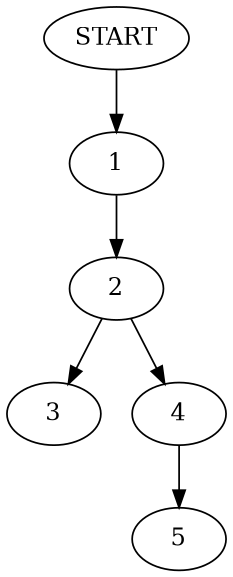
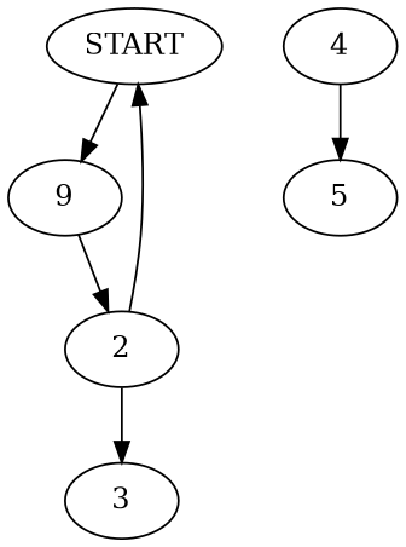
  digraph {
    n1 [label=START]
-   1
+   1 [label=9]
    2
    3
    4
    5
    n1 -> 1
    1 -> 2
    2 -> 3
-   2 -> 4
+   2 -> n1
    4 -> 5
  }
